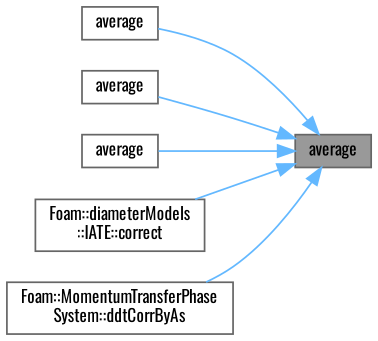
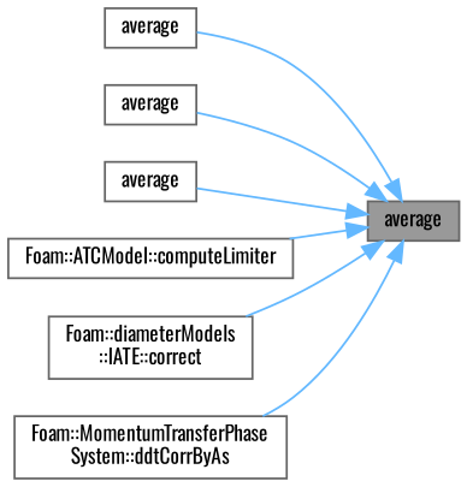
  digraph {
    rankdir=RL
    fontname=Oswald
    node [color=grey40 fillcolor=white fontname=Oswald fontsize=10 shape=box style=filled]
    edge [color=steelblue1 dir=back fontname=Oswald fontsize=10 labelfontname=Helvetica labelfontsize=10 style=solid]
    n1 [color=gray40 fillcolor=grey60 fontcolor=black height=0.2 label=average width=0.4]
    n2 [height=0.2 label=average width=0.4]
    n3 [height=0.2 label=average width=0.4]
    n4 [height=0.2 label=average width=0.4]
+   n5 [height=0.2 label="Foam::ATCModel::computeLimiter" width=0.4]
    n6 [height=0.2 label="Foam::diameterModels\l::IATE::correct" width=0.4]
    n7 [height=0.2 label="Foam::MomentumTransferPhase\lSystem::ddtCorrByAs" width=0.4]
    n1 -> n2
    n1 -> n3
    n1 -> n4
+   n1 -> n5
    n1 -> n6
    n1 -> n7
  }
